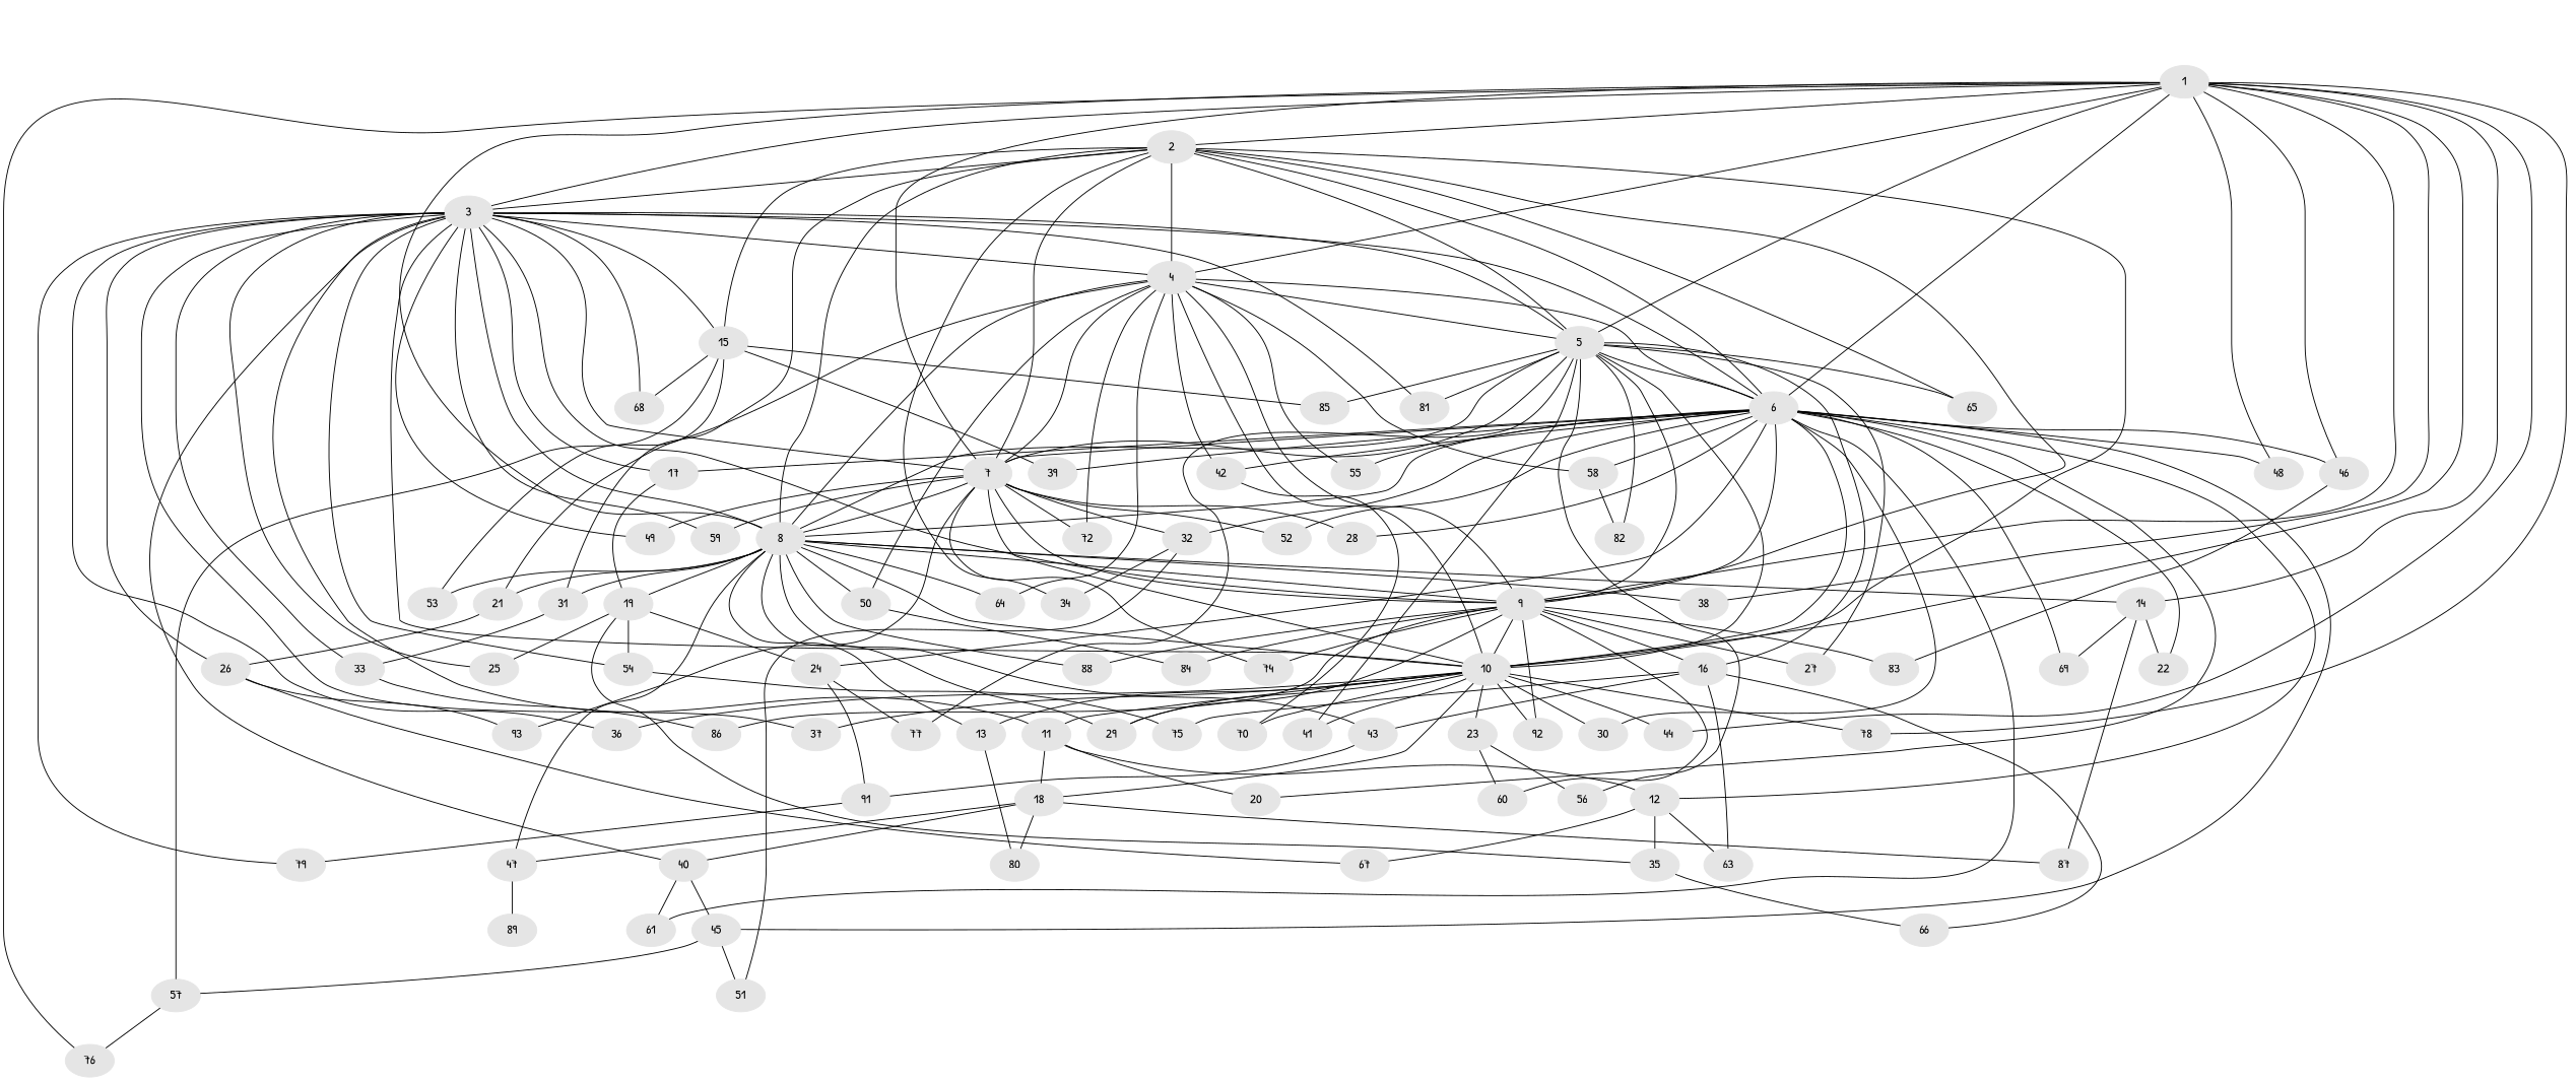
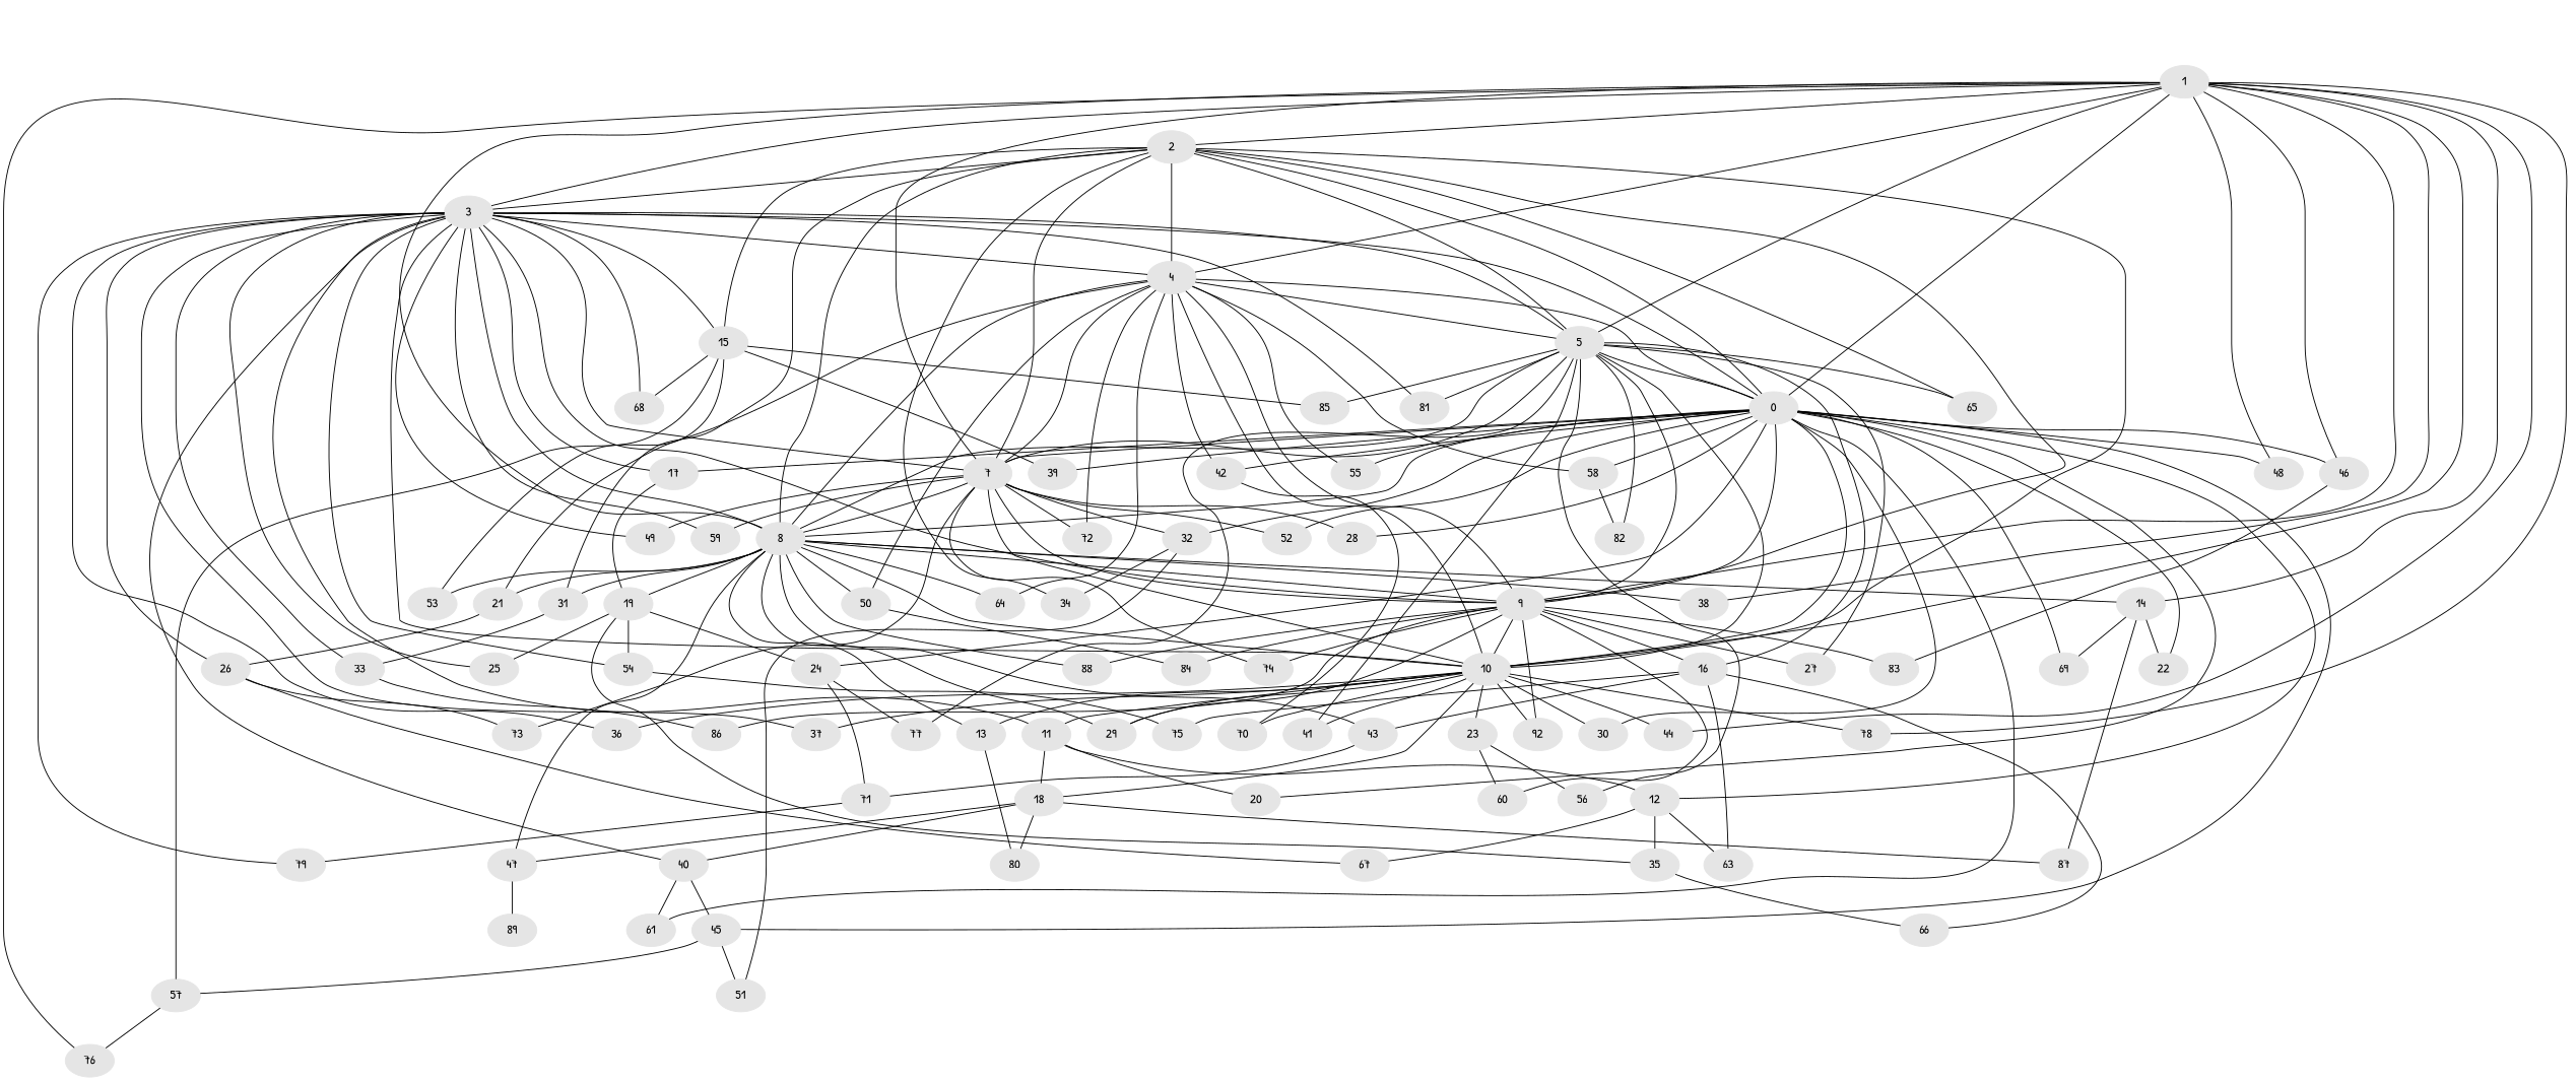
  graph {
    fontname="Patrick Hand"
    node [color=gray90 fontname="Patrick Hand" style=filled]
    edge [fontname="Patrick Hand"]
    1
    2
    3
    4
    5
-   6
+   6 [label=0]
    7
    8
    9
    10
    14
    38
    44
    46
    48
    76
    78
    15
    31
    34
    65
    11
    17
    25
    26
    33
    36
    37
    40
    49
    54
    59
    68
    79
    81
    21
    42
    50
    55
    58
    64
    72
    16
    27
    41
    56
    77
    82
    85
    12
    20
    22
    24
    28
    30
    32
    39
    45
    52
    61
    69
-   73 [label=93]
+   73
    74
    13
    19
    43
    47
    53
    88
    29
    60
    n72 [label=92]
    83
    84
    86
    23
    18
    70
    87
    57
    67
    75
    63
    66
    35
-   71 [label=91]
+   71
    51
    80
    89
    1 -- 2
    1 -- 3
    1 -- 4
    1 -- 5
    1 -- 6
    1 -- 7
    1 -- 8
    1 -- 9
    1 -- 10
    1 -- 14
    1 -- 38
    1 -- 44
    1 -- 46
    1 -- 48
    1 -- 76
    1 -- 78
    2 -- 3
    2 -- 4
    2 -- 5
    2 -- 6
    2 -- 7
    2 -- 8
    2 -- 9
    2 -- 10
    2 -- 15
    2 -- 31
    2 -- 34
    2 -- 65
    3 -- 4
    3 -- 5
    3 -- 6
    3 -- 7
    3 -- 8
    3 -- 9
    3 -- 10
    3 -- 15
    3 -- 11
    3 -- 17
    3 -- 25
    3 -- 26
    3 -- 33
    3 -- 36
    3 -- 37
    3 -- 40
    3 -- 49
    3 -- 54
    3 -- 59
    3 -- 68
    3 -- 79
    3 -- 81
    4 -- 5
    4 -- 6
    4 -- 7
    4 -- 8
    4 -- 9
    4 -- 10
    4 -- 21
    4 -- 42
    4 -- 50
    4 -- 55
    4 -- 58
    4 -- 64
    4 -- 72
    5 -- 6
    5 -- 7
    5 -- 8
    5 -- 9
    5 -- 10
    5 -- 65
    5 -- 81
    5 -- 16
    5 -- 27
    5 -- 41
    5 -- 56
    5 -- 77
    5 -- 82
    5 -- 85
    6 -- 7
    6 -- 8
    6 -- 9
    6 -- 10
    6 -- 46
    6 -- 48
    6 -- 17
    6 -- 42
    6 -- 55
    6 -- 58
    6 -- 12
    6 -- 20
    6 -- 22
    6 -- 24
    6 -- 28
    6 -- 30
    6 -- 32
    6 -- 39
    6 -- 45
    6 -- 52
    6 -- 61
    6 -- 69
    7 -- 8
    7 -- 9
    7 -- 10
    7 -- 49
    7 -- 59
    7 -- 72
    7 -- 28
    7 -- 32
    7 -- 52
    7 -- 73
    7 -- 74
    8 -- 9
    8 -- 10
    8 -- 14
    8 -- 38
    8 -- 31
    8 -- 21
    8 -- 50
    8 -- 64
    8 -- 13
    8 -- 19
    8 -- 43
    8 -- 47
    8 -- 53
    8 -- 88
    8 -- 29
    9 -- 10
    9 -- 16
    9 -- 27
    9 -- 74
    9 -- 88
    9 -- 29
    9 -- 60
    9 -- n72
    9 -- 83
    9 -- 84
    9 -- 86
    10 -- 44
    10 -- 78
    10 -- 11
    10 -- 36
    10 -- 37
    10 -- 41
    10 -- 30
    10 -- 13
    10 -- 29
    10 -- n72
    10 -- 23
    10 -- 18
    10 -- 70
    14 -- 22
    14 -- 69
    14 -- 87
    46 -- 83
    15 -- 68
    15 -- 85
    15 -- 39
    15 -- 53
    15 -- 57
    31 -- 33
    11 -- 12
    11 -- 20
    11 -- 18
    17 -- 19
    26 -- 73
    26 -- 67
    33 -- 86
    40 -- 45
    40 -- 61
    54 -- 75
    21 -- 26
    42 -- 70
    50 -- 84
    58 -- 82
    16 -- 43
    16 -- 75
    16 -- 63
    16 -- 66
    12 -- 67
    12 -- 63
    12 -- 35
    24 -- 77
    24 -- 71
    32 -- 34
    32 -- 51
    45 -- 57
    45 -- 51
    13 -- 80
    19 -- 25
    19 -- 54
    19 -- 24
    19 -- 35
    43 -- 71
    47 -- 89
    23 -- 56
    23 -- 60
    18 -- 40
    18 -- 47
    18 -- 87
    18 -- 80
    57 -- 76
    35 -- 66
    71 -- 79
  }
